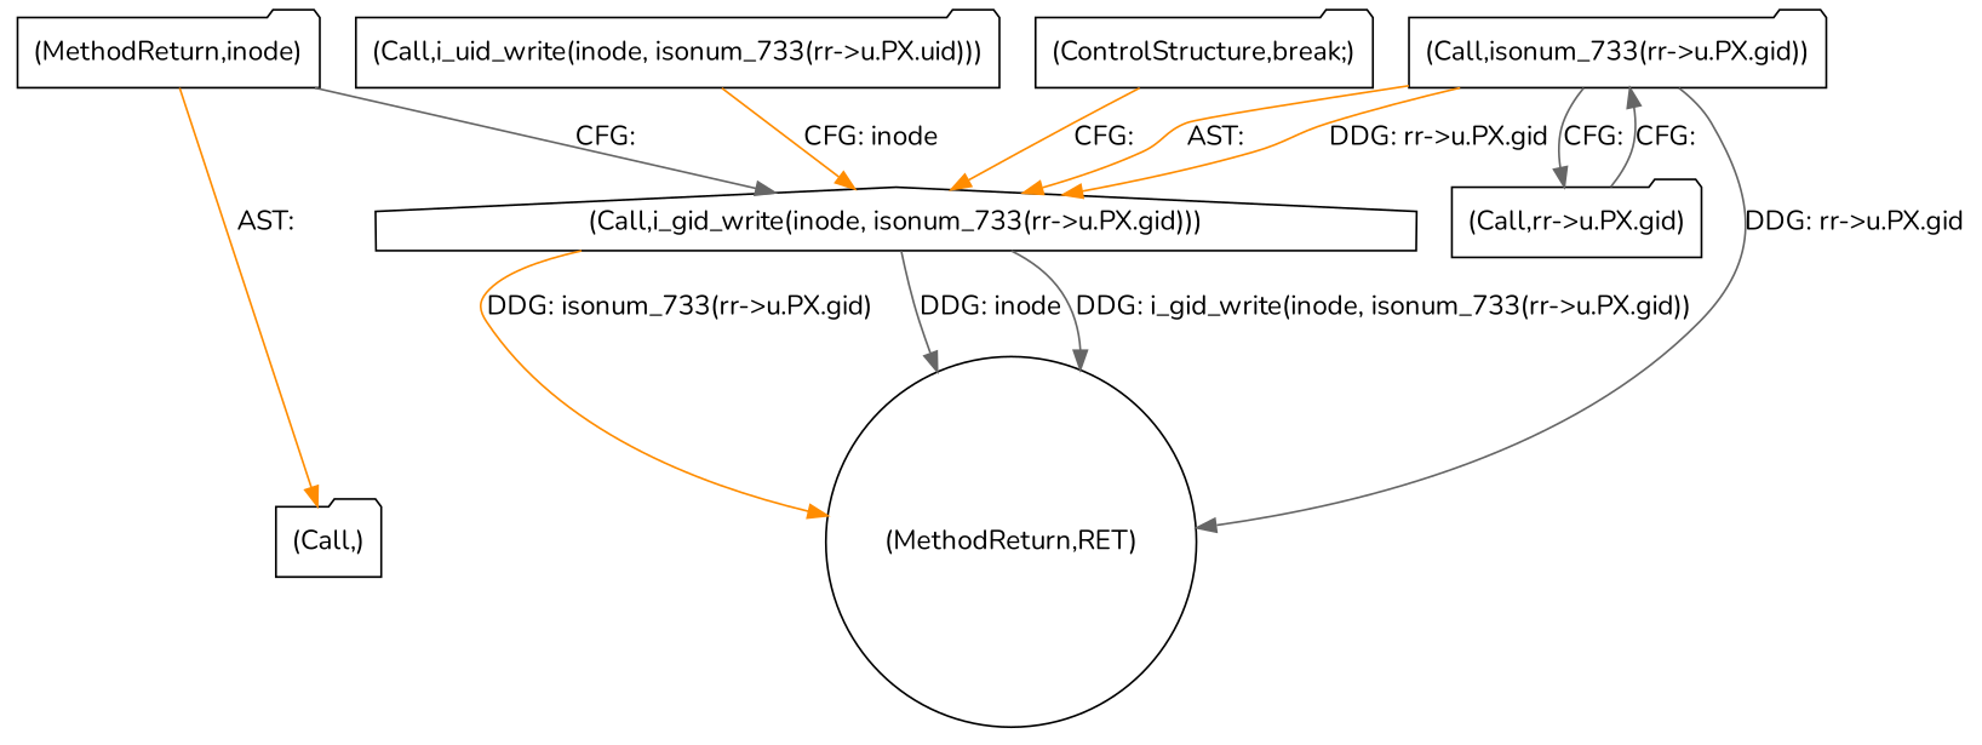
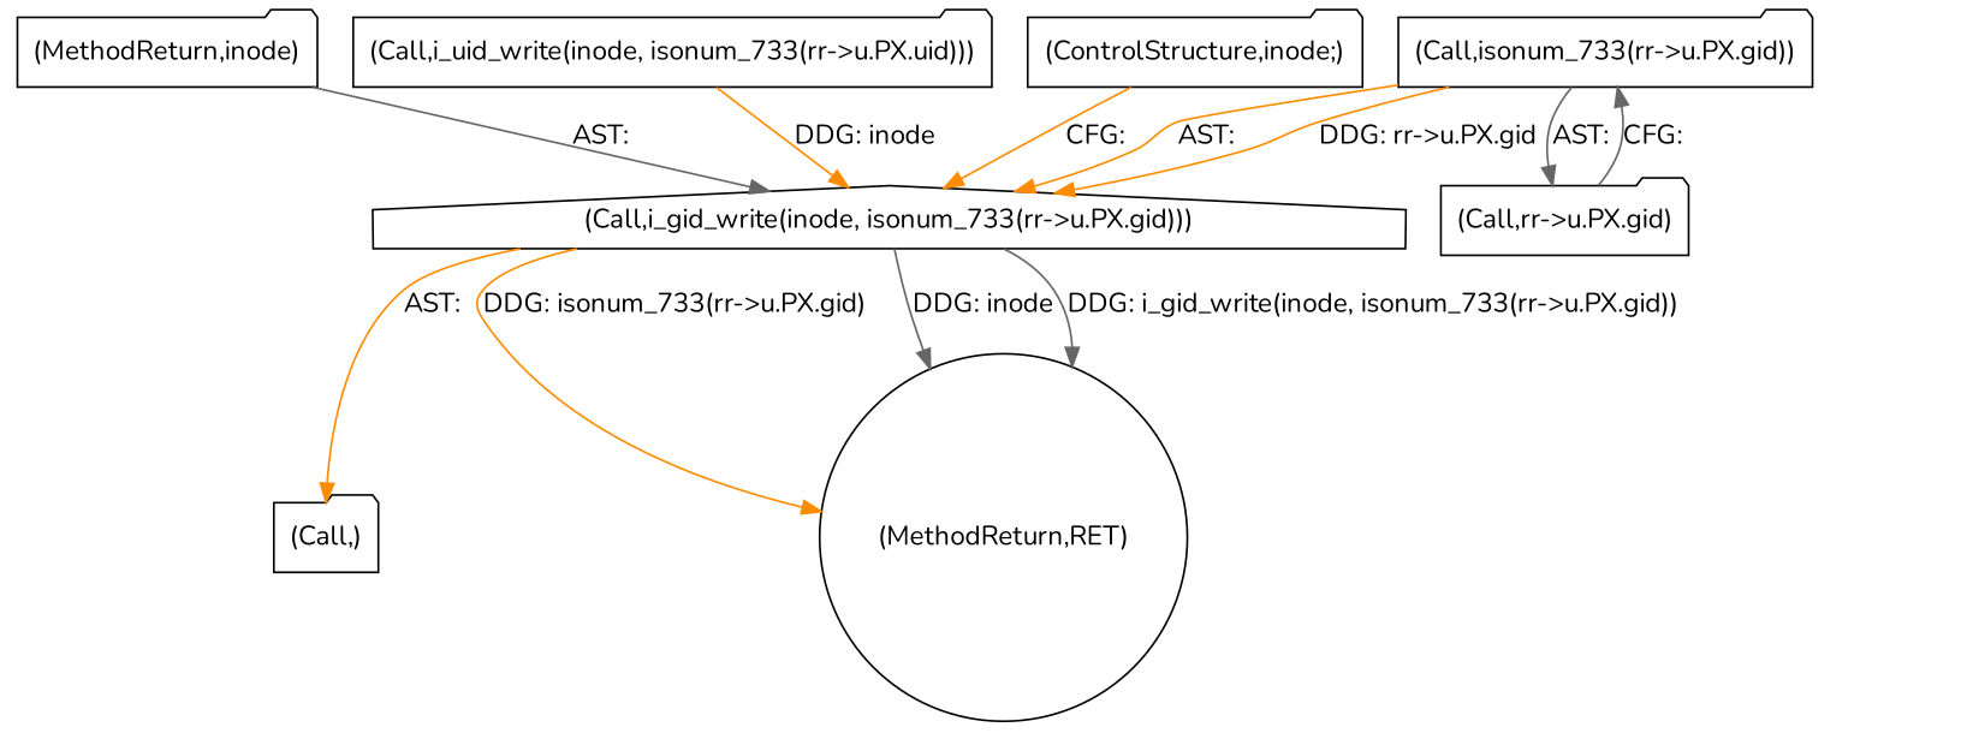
  digraph {
    fontname=Nunito
    node [fontname=Nunito shape=folder]
    edge [color=darkorange fontname=Nunito]
    n1 [label="(Call,isonum_733(rr->u.PX.gid))"]
    n2 [label="(Call,i_gid_write(inode, isonum_733(rr->u.PX.gid)))" shape=house]
    n3 [label="(Call,rr->u.PX.gid)"]
    n4 [label="(MethodReturn,RET)" shape=circle]
    n5 [label="(Call,)"]
    n6 [label="(MethodReturn,inode)"]
    n7 [label="(Call,i_uid_write(inode, isonum_733(rr->u.PX.uid)))"]
-   n8 [label="(ControlStructure,break;)"]
+   n8 [label="(ControlStructure,inode;)"]
    n1 -> n2 [label="AST: "]
    n1 -> n2 [label="DDG: rr->u.PX.gid"]
-   n1 -> n3 [color=gray40 label="CFG: "]
-   n1 -> n4 [color=gray40 label="DDG: rr->u.PX.gid"]
+   n1 -> n3 [color=gray40 label="AST: "]
    n2 -> n4 [label="DDG: isonum_733(rr->u.PX.gid)"]
    n2 -> n4 [color=gray40 label="DDG: inode"]
    n2 -> n4 [color=gray40 label="DDG: i_gid_write(inode, isonum_733(rr->u.PX.gid))"]
-   n6 -> n5 [label="AST: "]
+   n2 -> n5 [label="AST: "]
    n3 -> n1 [color=gray40 label="CFG: "]
-   n6 -> n2 [color=gray40 label="CFG: "]
-   n7 -> n2 [label="CFG: inode"]
+   n6 -> n2 [color=gray40 label="AST: "]
+   n7 -> n2 [label="DDG: inode"]
    n8 -> n2 [label="CFG: "]
  }
